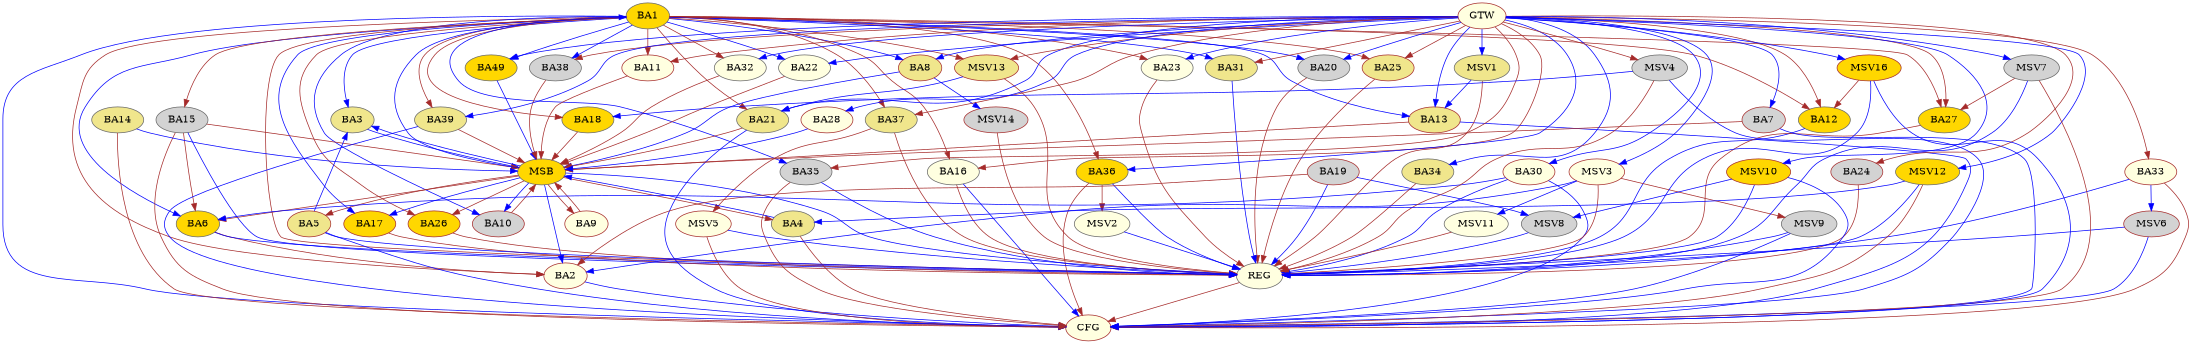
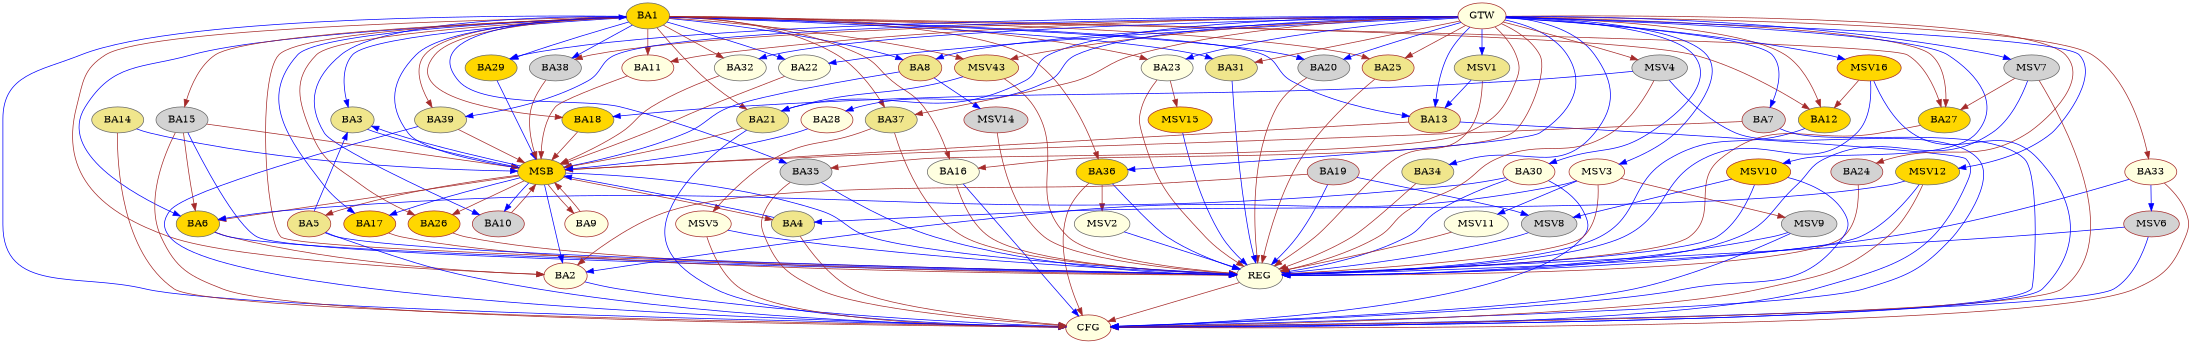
  strict digraph {
    node [color=gray40 fillcolor=lightyellow style=filled]
    edge [color=blue]
    n1 [fillcolor=gold label=BA1]
    n2 [color=brown label=BA2]
    n3 [fillcolor=khaki label=BA3]
    n4 [fillcolor=gold label=BA6]
    n5 [color=brown fillcolor=khaki label=BA8]
    n6 [color=brown fillcolor=lightgrey label=BA10]
    n7 [color=brown label=BA11]
    n8 [fillcolor=gold label=BA12]
    n9 [color=brown fillcolor=khaki label=BA13]
    n10 [fillcolor=lightgrey label=BA15]
    n11 [label=BA16]
    n12 [color=brown fillcolor=gold label=BA17]
    n13 [fillcolor=gold label=BA18]
    n14 [fillcolor=lightgrey label=BA20]
    n15 [fillcolor=khaki label=BA21]
    n16 [label=BA22]
    n17 [label=BA23]
    n18 [color=brown fillcolor=khaki label=BA25]
    n19 [color=brown fillcolor=gold label=BA26]
    n20 [fillcolor=gold label=BA27]
-   n21 [fillcolor=gold label=BA49]
+   n21 [fillcolor=gold label=BA29]
    n22 [fillcolor=khaki label=BA31]
    n23 [label=BA32]
    n24 [fillcolor=lightgrey label=BA35]
    n25 [fillcolor=gold label=BA36]
    n26 [fillcolor=khaki label=BA37]
    n27 [fillcolor=lightgrey label=BA38]
    n28 [fillcolor=khaki label=BA39]
    n29 [label=REG]
    n30 [color=brown label=CFG]
-   n31 [color=brown fillcolor=khaki label=MSV13]
+   n31 [color=brown fillcolor=khaki label=MSV43]
    n32 [fillcolor=gold label=MSB]
    n33 [fillcolor=khaki label=BA4]
    n34 [color=brown fillcolor=lightgrey label=MSV14]
+   n35 [color=brown fillcolor=gold label=MSV15]
    n36 [label=MSV2]
    n37 [color=brown label=MSV5]
    n38 [color=brown fillcolor=khaki label=BA5]
    n39 [color=brown label=BA9]
    n40 [color=brown fillcolor=lightgrey label=BA7]
    n41 [fillcolor=khaki label=BA14]
    n42 [color=brown fillcolor=lightgrey label=BA19]
    n43 [fillcolor=lightgrey label=MSV8]
    n44 [color=brown fillcolor=lightgrey label=BA24]
    n45 [color=brown label=BA28]
    n46 [color=brown label=BA30]
    n47 [color=brown label=BA33]
    n48 [color=brown fillcolor=lightgrey label=MSV6]
    n49 [fillcolor=khaki label=BA34]
    n50 [color=brown label=GTW]
    n51 [fillcolor=khaki label=MSV1]
    n52 [color=brown label=MSV3]
    n53 [fillcolor=lightgrey label=MSV4]
    n54 [fillcolor=lightgrey label=MSV7]
    n55 [color=brown fillcolor=gold label=MSV10]
    n56 [fillcolor=gold label=MSV12]
    n57 [color=brown fillcolor=gold label=MSV16]
    n58 [fillcolor=lightgrey label=MSV9]
    n59 [label=MSV11]
    n1 -> n2 [color=brown]
    n1 -> n3
    n1 -> n4
    n1 -> n5
    n1 -> n6
    n1 -> n7 [color=brown]
    n1 -> n8 [color=brown]
    n1 -> n9
    n1 -> n10 [color=brown]
    n1 -> n11 [color=brown]
    n1 -> n12
    n1 -> n13 [color=brown]
    n1 -> n14
    n1 -> n15 [color=brown]
    n1 -> n16
    n1 -> n17 [color=brown]
    n1 -> n18 [color=brown]
    n1 -> n19 [color=brown]
    n1 -> n20 [color=brown]
    n1 -> n21
    n1 -> n22
    n1 -> n23 [color=brown]
    n1 -> n24
    n1 -> n25 [color=brown]
    n1 -> n26 [color=brown]
    n1 -> n27
    n1 -> n28 [color=brown]
    n1 -> n29 [color=brown]
    n1 -> n30
    n1 -> n31 [color=brown]
    n2 -> n30
    n3 -> n32
    n4 -> n2 [color=brown]
    n4 -> n29
    n5 -> n32
    n5 -> n34
    n6 -> n32 [color=brown]
    n7 -> n32 [color=brown]
    n8 -> n29
    n9 -> n30
    n9 -> n32 [color=brown]
    n10 -> n4 [color=brown]
    n10 -> n29
    n10 -> n30 [color=brown]
    n10 -> n32 [color=brown]
    n11 -> n29 [color=brown]
    n11 -> n30
    n12 -> n29 [color=brown]
    n13 -> n32 [color=brown]
    n14 -> n29 [color=brown]
    n15 -> n30
    n15 -> n32 [color=brown]
    n16 -> n32 [color=brown]
    n17 -> n29 [color=brown]
+   n17 -> n35 [color=brown]
    n18 -> n29 [color=brown]
    n19 -> n29 [color=brown]
    n20 -> n29 [color=brown]
    n21 -> n32
    n22 -> n29
    n23 -> n32 [color=brown]
    n24 -> n29
    n24 -> n30 [color=brown]
    n25 -> n29
    n25 -> n30 [color=brown]
    n25 -> n36 [color=brown]
    n26 -> n29 [color=brown]
    n26 -> n37 [color=brown]
    n27 -> n32 [color=brown]
    n28 -> n30
    n28 -> n32 [color=brown]
    n29 -> n30 [color=brown]
    n31 -> n15
    n31 -> n29 [color=brown]
    n32 -> n1
    n32 -> n2
    n32 -> n3
    n32 -> n4 [color=brown]
    n32 -> n6
    n32 -> n12
    n32 -> n19 [color=brown]
    n32 -> n29
    n32 -> n33 [color=brown]
    n32 -> n38 [color=brown]
    n32 -> n39 [color=brown]
    n33 -> n30 [color=brown]
    n33 -> n32
    n34 -> n29 [color=brown]
+   n35 -> n29
    n36 -> n29
    n37 -> n29
    n37 -> n30 [color=brown]
    n38 -> n3
    n38 -> n29
    n38 -> n30
    n39 -> n32 [color=brown]
    n40 -> n30
    n40 -> n32 [color=brown]
    n41 -> n30 [color=brown]
    n41 -> n32
    n42 -> n2 [color=brown]
    n42 -> n29
    n42 -> n43
    n43 -> n29
    n44 -> n29 [color=brown]
    n45 -> n32
    n46 -> n4
    n46 -> n29
    n46 -> n30
    n47 -> n29
    n47 -> n30 [color=brown]
    n47 -> n48
    n48 -> n29
    n48 -> n30
    n49 -> n29 [color=brown]
    n50 -> n5
    n50 -> n7 [color=brown]
    n50 -> n8 [color=brown]
    n50 -> n9
    n50 -> n11 [color=brown]
    n50 -> n14
    n50 -> n15
    n50 -> n16
    n50 -> n17
    n50 -> n18 [color=brown]
    n50 -> n20 [color=brown]
    n50 -> n21
    n50 -> n22 [color=brown]
    n50 -> n23
    n50 -> n24 [color=brown]
    n50 -> n25
    n50 -> n26 [color=brown]
    n50 -> n27 [color=brown]
    n50 -> n28
    n50 -> n31 [color=brown]
    n50 -> n40
    n50 -> n44 [color=brown]
    n50 -> n45
    n50 -> n46
    n50 -> n47 [color=brown]
    n50 -> n49
    n50 -> n51
    n50 -> n52
    n50 -> n53 [color=brown]
    n50 -> n54
    n50 -> n55
    n50 -> n56
    n50 -> n57
    n51 -> n9
    n51 -> n29 [color=brown]
    n52 -> n2
    n52 -> n29 [color=brown]
    n52 -> n58 [color=brown]
    n52 -> n59
    n53 -> n13
    n53 -> n29 [color=brown]
    n53 -> n30
    n54 -> n20 [color=brown]
    n54 -> n29
    n54 -> n30 [color=brown]
    n55 -> n29
    n55 -> n30
    n55 -> n43
    n56 -> n29
    n56 -> n30 [color=brown]
    n56 -> n33
    n57 -> n8 [color=brown]
    n57 -> n29
    n57 -> n30
    n58 -> n29
    n58 -> n30
    n59 -> n29 [color=brown]
  }
